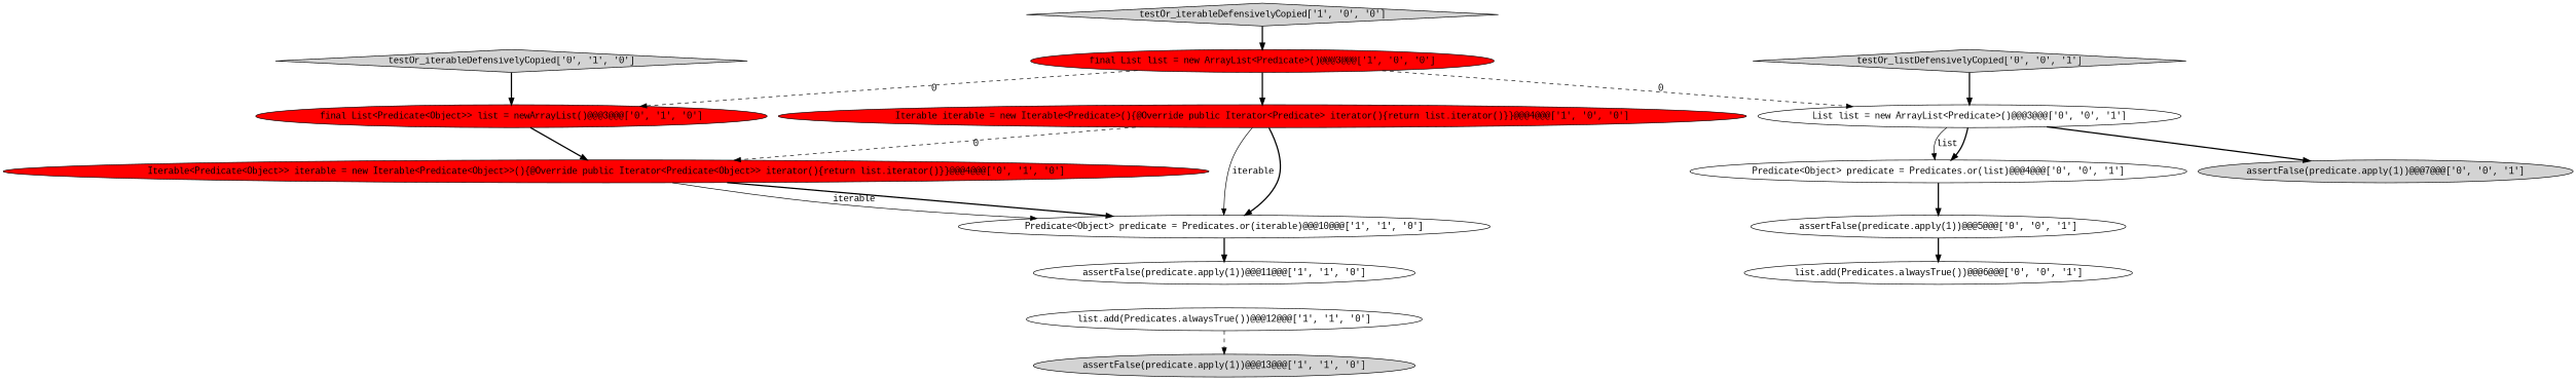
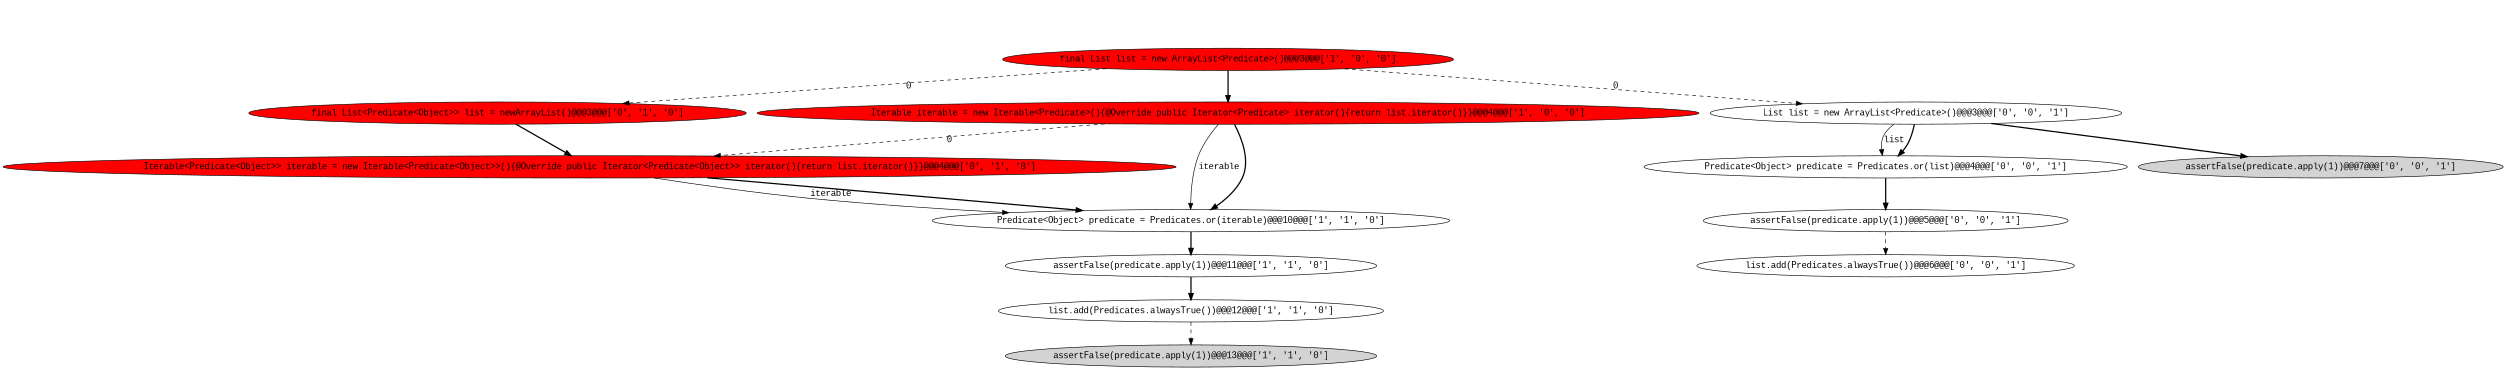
  digraph {
    fontname="Liberation Mono"
    node [fillcolor=white fontname="Liberation Mono" shape=ellipse style=filled]
    edge [fontname="Liberation Mono" style=bold]
    n1 [fillcolor=red label="Iterable<Predicate<Object>> iterable = new Iterable<Predicate<Object>>(){@Override public Iterator<Predicate<Object>> iterator(){return list.iterator()}}@@@4@@@['0', '1', '0']"]
    n2 [label="Predicate<Object> predicate = Predicates.or(iterable)@@@10@@@['1', '1', '0']"]
    n3 [label="assertFalse(predicate.apply(1))@@@11@@@['1', '1', '0']"]
-   n4 [fillcolor=lightgray label="testOr_iterableDefensivelyCopied['0', '1', '0']" shape=diamond]
    n5 [fillcolor=red label="final List<Predicate<Object>> list = newArrayList()@@@3@@@['0', '1', '0']"]
    n6 [fillcolor=red label="Iterable iterable = new Iterable<Predicate>(){@Override public Iterator<Predicate> iterator(){return list.iterator()}}@@@4@@@['1', '0', '0']"]
    n7 [label="list.add(Predicates.alwaysTrue())@@@6@@@['0', '0', '1']"]
    n8 [fillcolor=lightgray label="assertFalse(predicate.apply(1))@@@7@@@['0', '0', '1']"]
-   n9 [fillcolor=lightgray label="testOr_iterableDefensivelyCopied['1', '0', '0']" shape=diamond]
    n10 [fillcolor=red label="final List list = new ArrayList<Predicate>()@@@3@@@['1', '0', '0']"]
    n11 [label="List list = new ArrayList<Predicate>()@@@3@@@['0', '0', '1']"]
    n12 [label="assertFalse(predicate.apply(1))@@@5@@@['0', '0', '1']"]
    n13 [label="list.add(Predicates.alwaysTrue())@@@12@@@['1', '1', '0']"]
    n14 [label="Predicate<Object> predicate = Predicates.or(list)@@@4@@@['0', '0', '1']"]
-   n15 [fillcolor=lightgray label="testOr_listDefensivelyCopied['0', '0', '1']" shape=diamond]
    n16 [fillcolor=lightgray label="assertFalse(predicate.apply(1))@@@13@@@['1', '1', '0']"]
    n1 -> n2
    n1 -> n2 [label=iterable style=solid]
    n2 -> n3
-   n4 -> n5
+   n3 -> n13
    n5 -> n1
    n6 -> n1 [label=0 style=dashed]
    n6 -> n2
    n6 -> n2 [label=iterable style=solid]
-   n9 -> n10
    n10 -> n5 [label=0 style=dashed]
    n10 -> n6
    n10 -> n11 [label=0 style=dashed]
    n11 -> n8
    n11 -> n14
    n11 -> n14 [label=list style=solid]
-   n12 -> n7
+   n12 -> n7 [style=dashed]
    n13 -> n16 [style=dashed]
    n14 -> n12
-   n15 -> n11
  }
